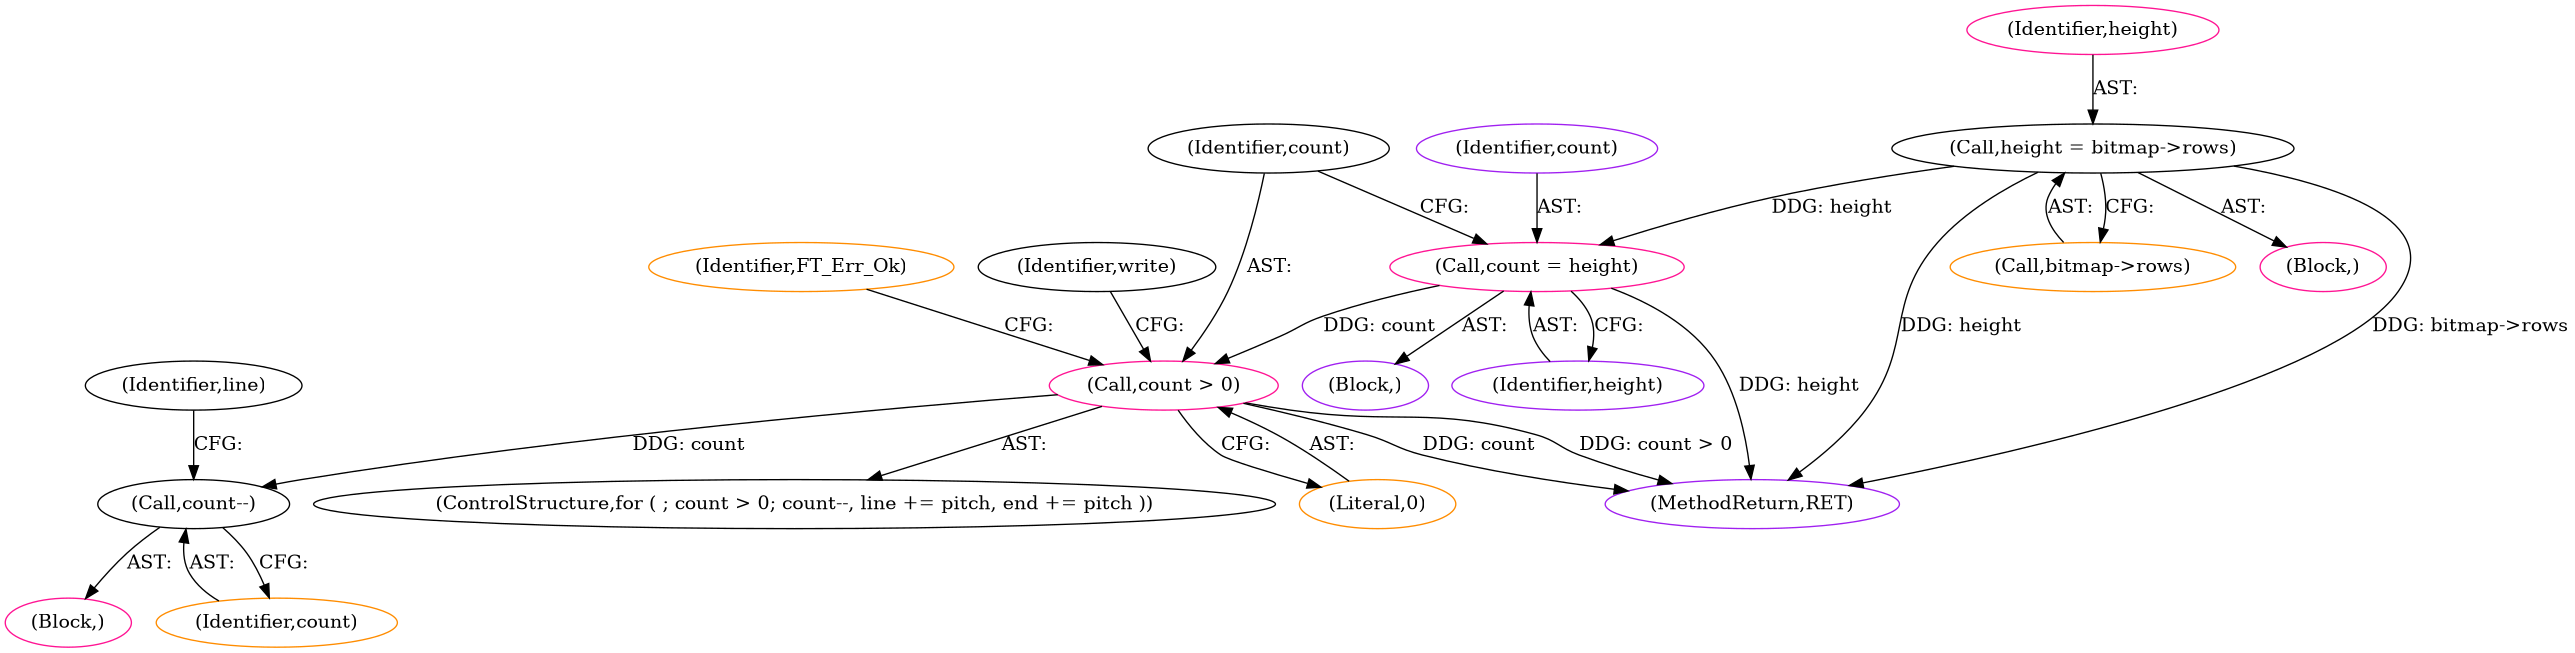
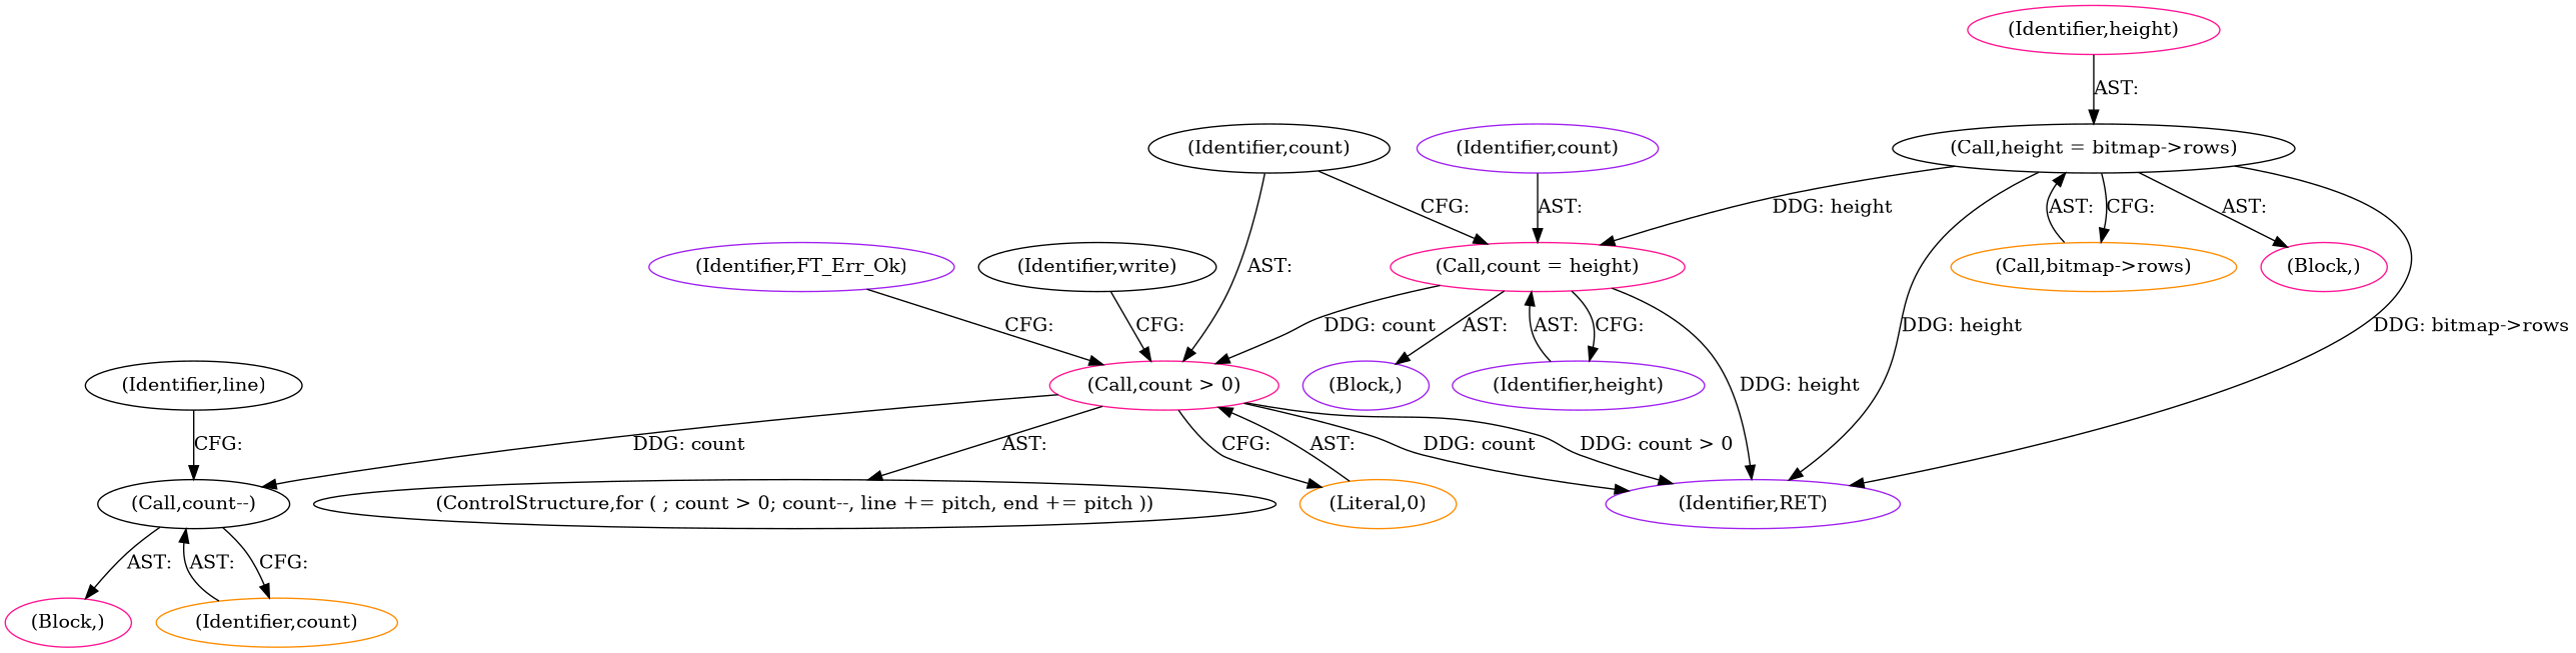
  digraph {
    node [color=black]
    n1 [label="(Call,height = bitmap->rows)"]
    n2 [color=deeppink label="(Call,count = height)"]
    n3 [color=deeppink label="(Block,)"]
-   n4 [color=purple label="(MethodReturn,RET)"]
+   n4 [color=purple label="(Identifier,RET)"]
    n5 [color=darkorange label="(Call,bitmap->rows)"]
    n6 [color=deeppink label="(Call,count > 0)"]
    n7 [color=purple label="(Block,)"]
    n8 [color=purple label="(Identifier,height)"]
    n9 [label="(Call,count--)"]
    n10 [color=darkorange label="(Literal,0)"]
    n11 [label="(ControlStructure,for ( ; count > 0; count--, line += pitch, end += pitch ))"]
    n12 [color=deeppink label="(Block,)"]
    n13 [color=darkorange label="(Identifier,count)"]
    n14 [label="(Identifier,count)"]
-   n15 [color=darkorange label="(Identifier,FT_Err_Ok)"]
+   n15 [color=purple label="(Identifier,FT_Err_Ok)"]
    n16 [label="(Identifier,write)"]
    n17 [label="(Identifier,line)"]
    n18 [color=deeppink label="(Identifier,height)"]
    n19 [color=purple label="(Identifier,count)"]
    n1 -> n2 [label="DDG: height"]
    n1 -> n3 [label="AST: "]
    n1 -> n4 [label="DDG: bitmap->rows"]
    n1 -> n4 [label="DDG: height"]
    n1 -> n5 [label="CFG: "]
    n2 -> n4 [label="DDG: height"]
    n2 -> n6 [label="DDG: count"]
    n2 -> n7 [label="AST: "]
    n2 -> n8 [label="CFG: "]
    n5 -> n1 [label="AST: "]
    n6 -> n4 [label="DDG: count"]
    n6 -> n4 [label="DDG: count > 0"]
    n6 -> n9 [label="DDG: count"]
    n6 -> n10 [label="CFG: "]
    n6 -> n11 [label="AST: "]
    n8 -> n2 [label="AST: "]
    n9 -> n12 [label="AST: "]
    n9 -> n13 [label="CFG: "]
    n10 -> n6 [label="AST: "]
    n13 -> n9 [label="AST: "]
    n14 -> n2 [label="CFG: "]
    n14 -> n6 [label="AST: "]
    n15 -> n6 [label="CFG: "]
    n16 -> n6 [label="CFG: "]
    n17 -> n9 [label="CFG: "]
    n18 -> n1 [label="AST: "]
    n19 -> n2 [label="AST: "]
  }
